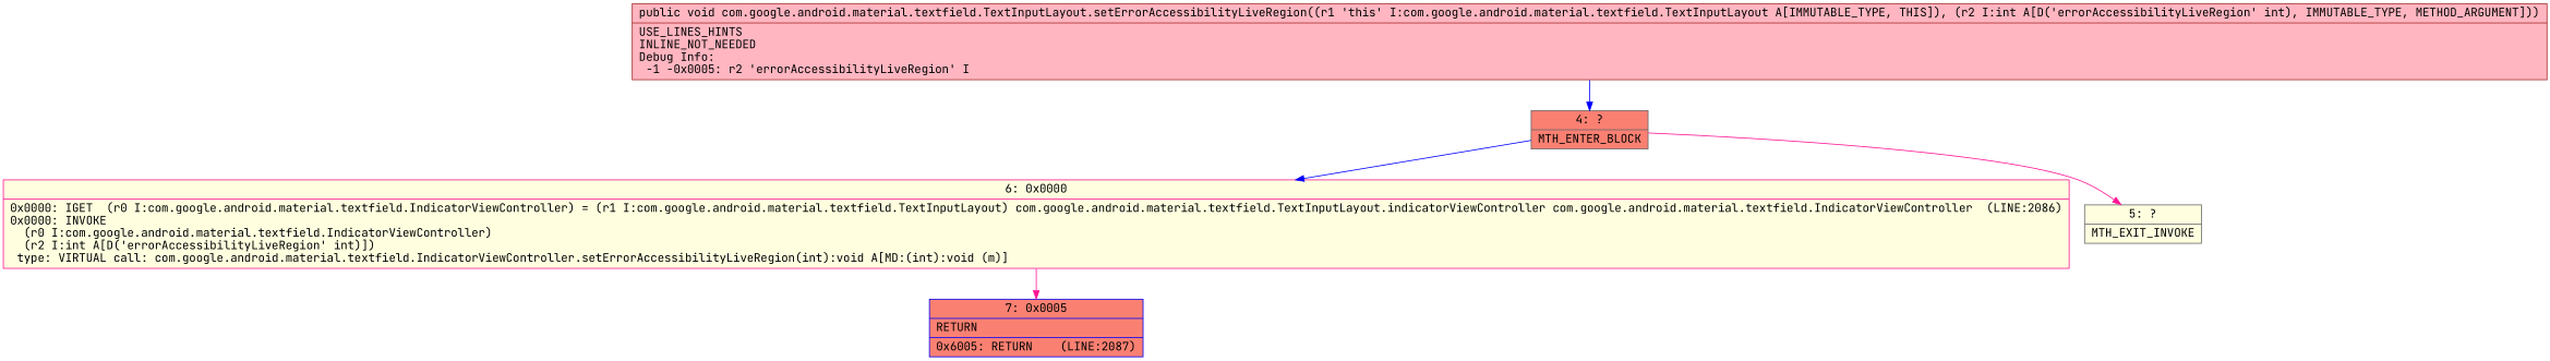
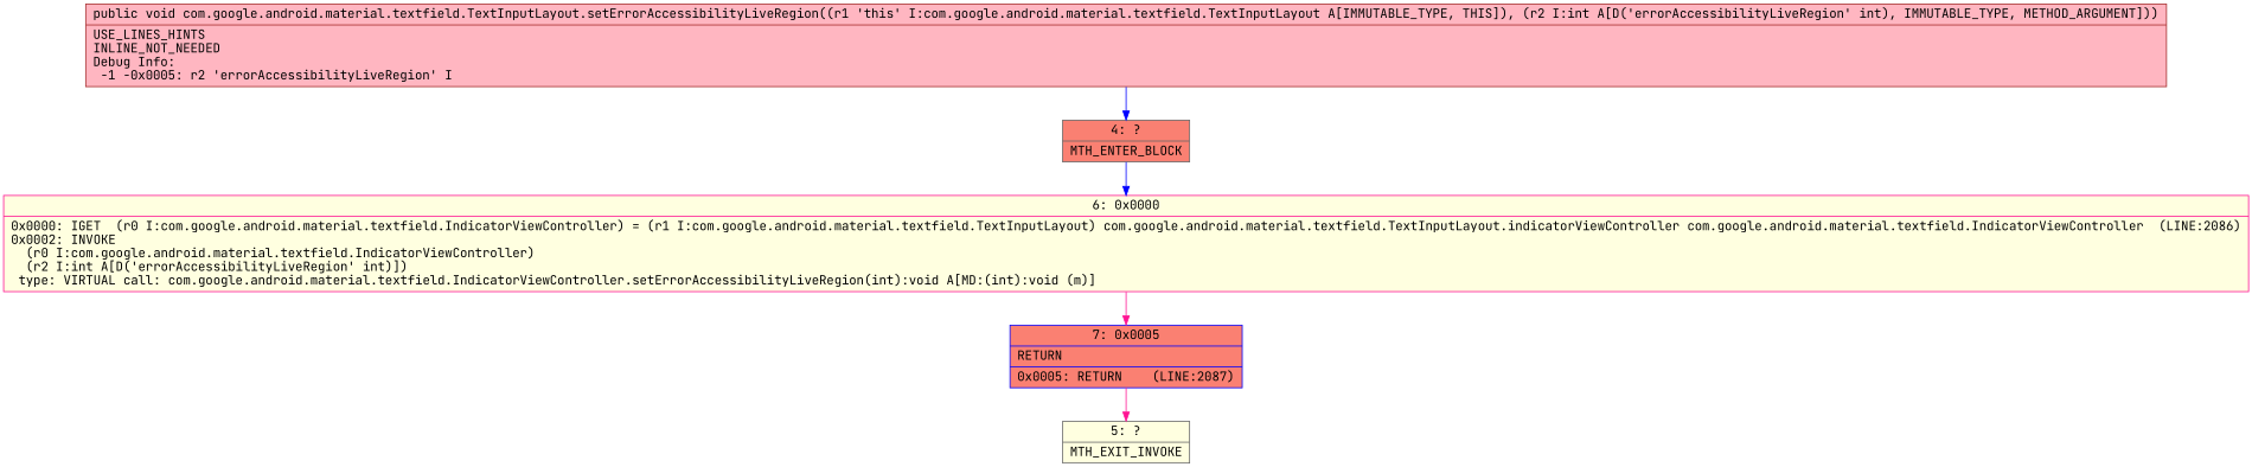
  digraph {
    fontname="JetBrains Mono"
    node [color=gray40 fillcolor=salmon fontname="JetBrains Mono" shape=record style=filled]
    edge [color=blue fontname="JetBrains Mono"]
    n1 [label="{4\:\ ?|MTH_ENTER_BLOCK\l}"]
-   n2 [color=deeppink fillcolor=lightyellow label="{6\:\ 0x0000|0x0000: IGET  (r0 I:com.google.android.material.textfield.IndicatorViewController) = (r1 I:com.google.android.material.textfield.TextInputLayout) com.google.android.material.textfield.TextInputLayout.indicatorViewController com.google.android.material.textfield.IndicatorViewController  (LINE:2086)\l0x0000: INVOKE  \l  (r0 I:com.google.android.material.textfield.IndicatorViewController)\l  (r2 I:int A[D('errorAccessibilityLiveRegion' int)])\l type: VIRTUAL call: com.google.android.material.textfield.IndicatorViewController.setErrorAccessibilityLiveRegion(int):void A[MD:(int):void (m)]\l}"]
-   n3 [color=blue label="{7\:\ 0x0005|RETURN\l|0x6005: RETURN    (LINE:2087)\l}"]
+   n2 [color=deeppink fillcolor=lightyellow label="{6\:\ 0x0000|0x0000: IGET  (r0 I:com.google.android.material.textfield.IndicatorViewController) = (r1 I:com.google.android.material.textfield.TextInputLayout) com.google.android.material.textfield.TextInputLayout.indicatorViewController com.google.android.material.textfield.IndicatorViewController  (LINE:2086)\l0x0002: INVOKE  \l  (r0 I:com.google.android.material.textfield.IndicatorViewController)\l  (r2 I:int A[D('errorAccessibilityLiveRegion' int)])\l type: VIRTUAL call: com.google.android.material.textfield.IndicatorViewController.setErrorAccessibilityLiveRegion(int):void A[MD:(int):void (m)]\l}"]
+   n3 [color=blue label="{7\:\ 0x0005|RETURN\l|0x0005: RETURN    (LINE:2087)\l}"]
    n4 [fillcolor=lightyellow label="{5\:\ ?|MTH_EXIT_INVOKE\l}"]
    n5 [color=brown fillcolor=lightpink label="{public void com.google.android.material.textfield.TextInputLayout.setErrorAccessibilityLiveRegion((r1 'this' I:com.google.android.material.textfield.TextInputLayout A[IMMUTABLE_TYPE, THIS]), (r2 I:int A[D('errorAccessibilityLiveRegion' int), IMMUTABLE_TYPE, METHOD_ARGUMENT]))  | USE_LINES_HINTS\lINLINE_NOT_NEEDED\lDebug Info:\l  \-1 \-0x0005: r2 'errorAccessibilityLiveRegion' I\l}"]
    n1 -> n2
    n2 -> n3 [color=deeppink]
-   n1 -> n4 [color=deeppink]
+   n3 -> n4 [color=deeppink]
    n5 -> n1
  }
